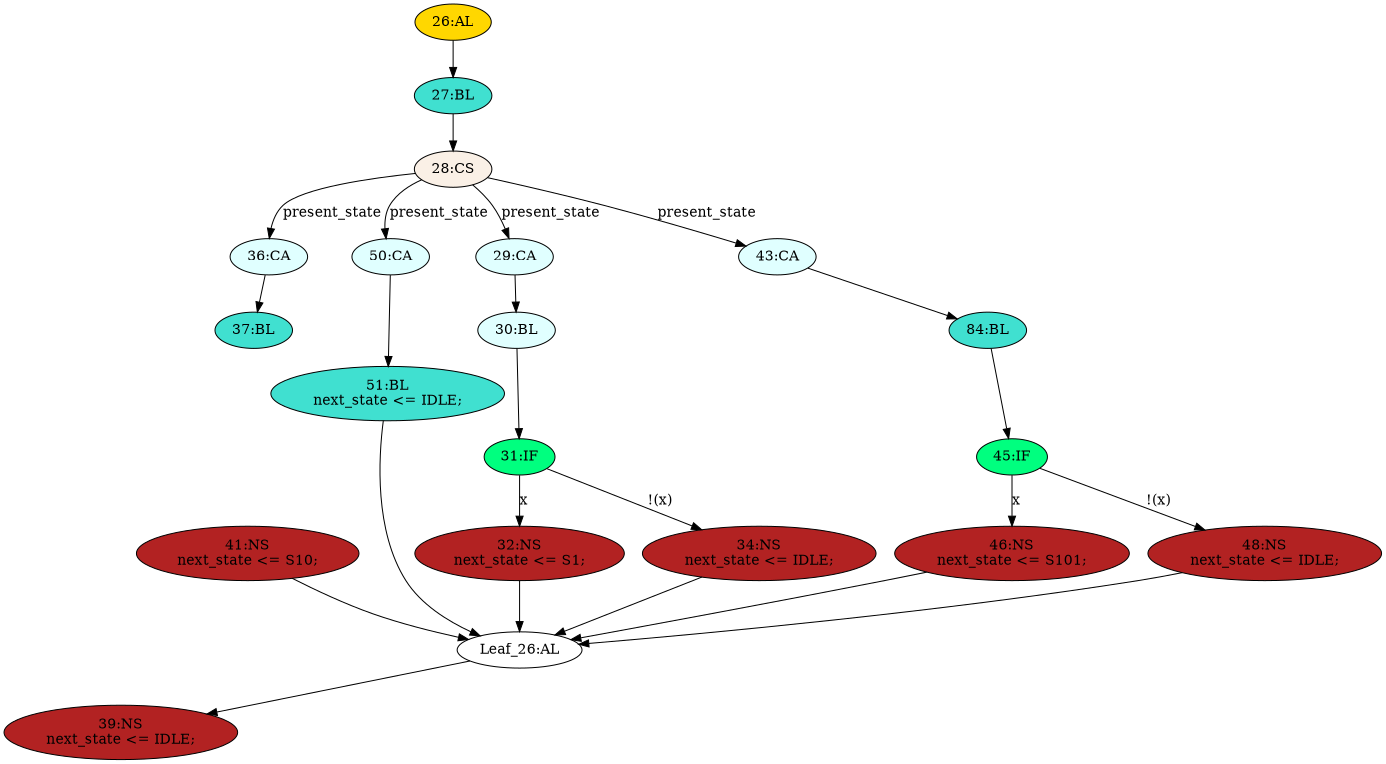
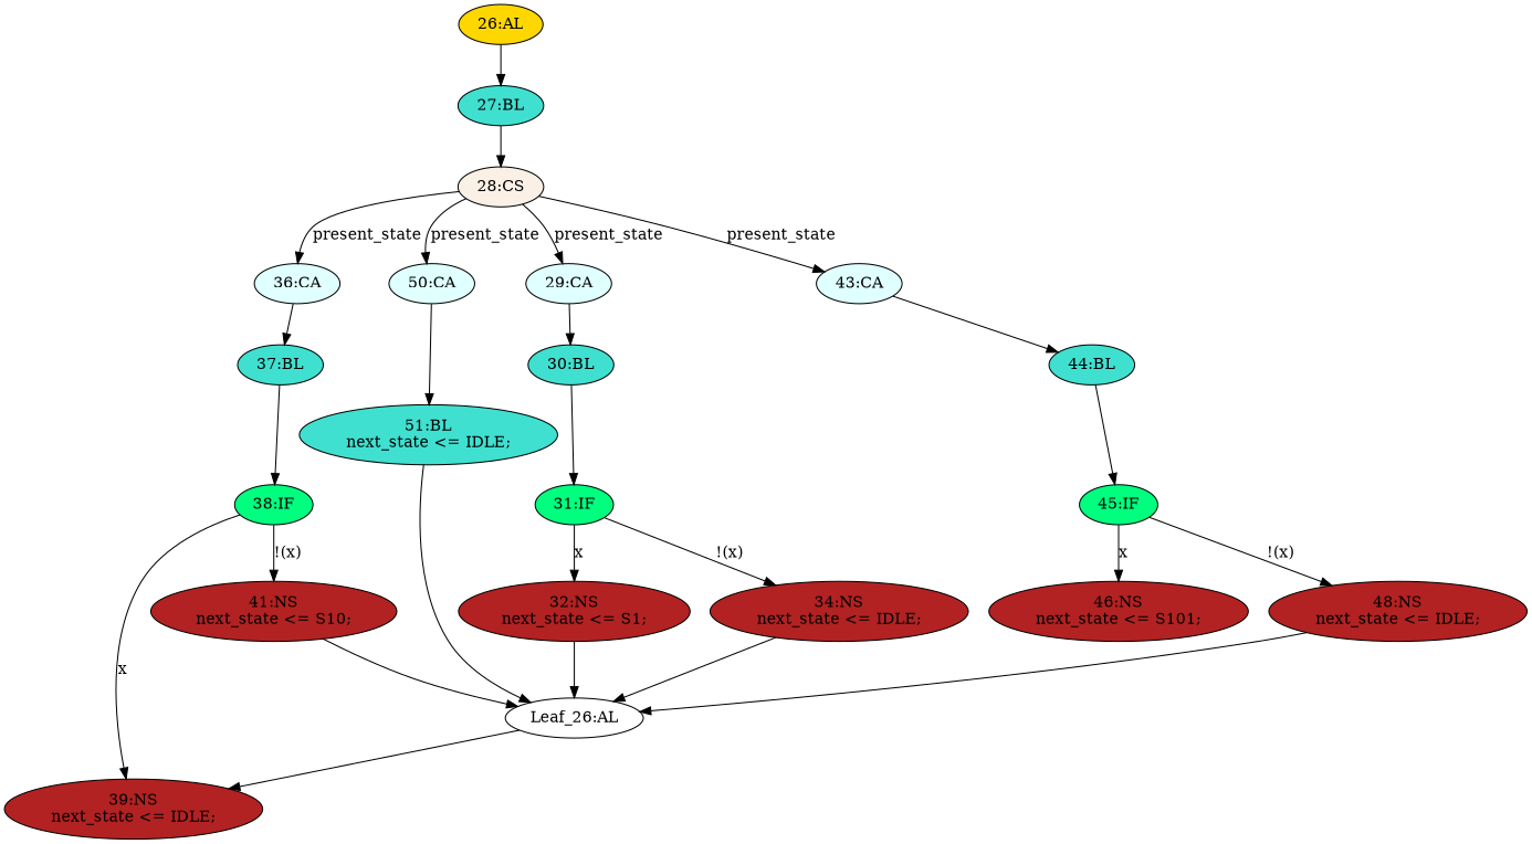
  strict digraph {
    node [fillcolor=firebrick statements="[]" style=filled typ=NonblockingSubstitution]
    edge [cond="[]" lineno=None]
    n1 [ast="<pyverilog.vparser.ast.IfStatement object at 0x7f643dba8390>" fillcolor=springgreen label="45:IF" typ=IfStatement]
    n2 [ast="<pyverilog.vparser.ast.NonblockingSubstitution object at 0x7f643dba85d0>" label="46:NS\nnext_state <= S101;" statements="[<pyverilog.vparser.ast.NonblockingSubstitution object at 0x7f643dba85d0>]"]
    n3 [ast="<pyverilog.vparser.ast.NonblockingSubstitution object at 0x7f643dba8410>" label="48:NS\nnext_state <= IDLE;" statements="[<pyverilog.vparser.ast.NonblockingSubstitution object at 0x7f643dba8410>]"]
    n4 [def_var="['next_state']" label="Leaf_26:AL" fillcolor="" statements="" style="" typ=""]
    n5 [ast="<pyverilog.vparser.ast.NonblockingSubstitution object at 0x7f643dbae190>" label="39:NS\nnext_state <= IDLE;" statements="[<pyverilog.vparser.ast.NonblockingSubstitution object at 0x7f643dbae190>]"]
    n6 [ast="<pyverilog.vparser.ast.Always object at 0x7f643dba8990>" clk_sens=False fillcolor=gold label="26:AL" sens="[]" typ=Always use_var="['x', 'present_state']"]
    n7 [ast="<pyverilog.vparser.ast.Block object at 0x7f643dba8a50>" fillcolor=turquoise label="27:BL" typ=Block]
    n8 [ast="<pyverilog.vparser.ast.CaseStatement object at 0x7f643dba8a90>" fillcolor=linen label="28:CS" typ=CaseStatement]
    n9 [ast="<pyverilog.vparser.ast.Case object at 0x7f643dba8f10>" fillcolor=lightcyan label="36:CA" typ=Case]
    n10 [ast="<pyverilog.vparser.ast.Case object at 0x7f643dba8750>" fillcolor=lightcyan label="50:CA" typ=Case]
    n11 [ast="<pyverilog.vparser.ast.Case object at 0x7f643dba8b50>" fillcolor=lightcyan label="29:CA" typ=Case]
    n12 [ast="<pyverilog.vparser.ast.Case object at 0x7f643dbae350>" fillcolor=lightcyan label="43:CA" typ=Case]
    n13 [ast="<pyverilog.vparser.ast.Block object at 0x7f643dba8f90>" fillcolor=turquoise label="37:BL" typ=Block]
+   n14 [ast="<pyverilog.vparser.ast.IfStatement object at 0x7f643dba8fd0>" fillcolor=springgreen label="38:IF" typ=IfStatement]
    n15 [ast="<pyverilog.vparser.ast.NonblockingSubstitution object at 0x7f643dbae050>" label="41:NS\nnext_state <= S10;" statements="[<pyverilog.vparser.ast.NonblockingSubstitution object at 0x7f643dbae050>]"]
-   n16 [ast="<pyverilog.vparser.ast.Block object at 0x7f643dba8bd0>" fillcolor=lightcyan label="30:BL" typ=Block]
+   n16 [ast="<pyverilog.vparser.ast.Block object at 0x7f643dba8bd0>" fillcolor=turquoise label="30:BL" typ=Block]
    n17 [ast="<pyverilog.vparser.ast.IfStatement object at 0x7f643dba8c10>" fillcolor=springgreen label="31:IF" typ=IfStatement]
    n18 [ast="<pyverilog.vparser.ast.NonblockingSubstitution object at 0x7f643dba8d90>" label="32:NS\nnext_state <= S1;" statements="[<pyverilog.vparser.ast.NonblockingSubstitution object at 0x7f643dba8d90>]"]
    n19 [ast="<pyverilog.vparser.ast.NonblockingSubstitution object at 0x7f643dba8c50>" label="34:NS\nnext_state <= IDLE;" statements="[<pyverilog.vparser.ast.NonblockingSubstitution object at 0x7f643dba8c50>]"]
    n20 [ast="<pyverilog.vparser.ast.Block object at 0x7f643dba87d0>" fillcolor=turquoise label="51:BL\nnext_state <= IDLE;" statements="[<pyverilog.vparser.ast.NonblockingSubstitution object at 0x7f643dba8810>]" typ=Block]
-   n21 [ast="<pyverilog.vparser.ast.Block object at 0x7f643dba8050>" fillcolor=turquoise label="84:BL" typ=Block]
+   n21 [ast="<pyverilog.vparser.ast.Block object at 0x7f643dba8050>" fillcolor=turquoise label="44:BL" typ=Block]
    n1 -> n2 [cond="['x']" label=x lineno=45]
    n1 -> n3 [cond="['x']" label="!(x)" lineno=45]
-   n2 -> n4
    n3 -> n4
    n4 -> n5
    n6 -> n7
    n7 -> n8
    n8 -> n9 [cond="['present_state']" label=present_state lineno=28]
    n8 -> n10 [cond="['present_state']" label=present_state lineno=28]
    n8 -> n11 [cond="['present_state']" label=present_state lineno=28]
    n8 -> n12 [cond="['present_state']" label=present_state lineno=28]
    n9 -> n13
    n10 -> n20
    n11 -> n16
    n12 -> n21
+   n13 -> n14
+   n14 -> n5 [cond="['x']" label=x lineno=38]
+   n14 -> n15 [cond="['x']" label="!(x)" lineno=38]
    n15 -> n4
    n16 -> n17
    n17 -> n18 [cond="['x']" label=x lineno=31]
    n17 -> n19 [cond="['x']" label="!(x)" lineno=31]
    n18 -> n4
    n19 -> n4
    n20 -> n4
    n21 -> n1
  }
